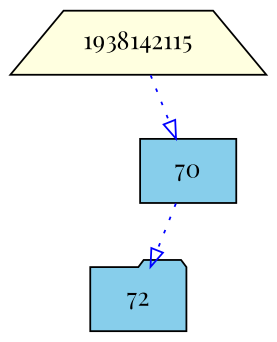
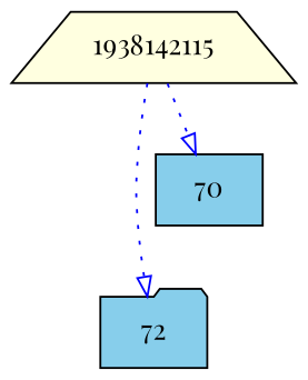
  strict digraph {
    fontname="Playfair Display"
    node [fillcolor=skyblue fontname="Playfair Display" style=filled]
    edge [arrowhead=onormal color=blue fontname="Playfair Display" style=dotted]
    1938142115 [fillcolor=lightyellow shape=trapezium]
    72 [shape=folder]
    n3 [label=70 shape=box]
-   n3 -> 72
+   1938142115 -> 72
    1938142115 -> n3
  }
